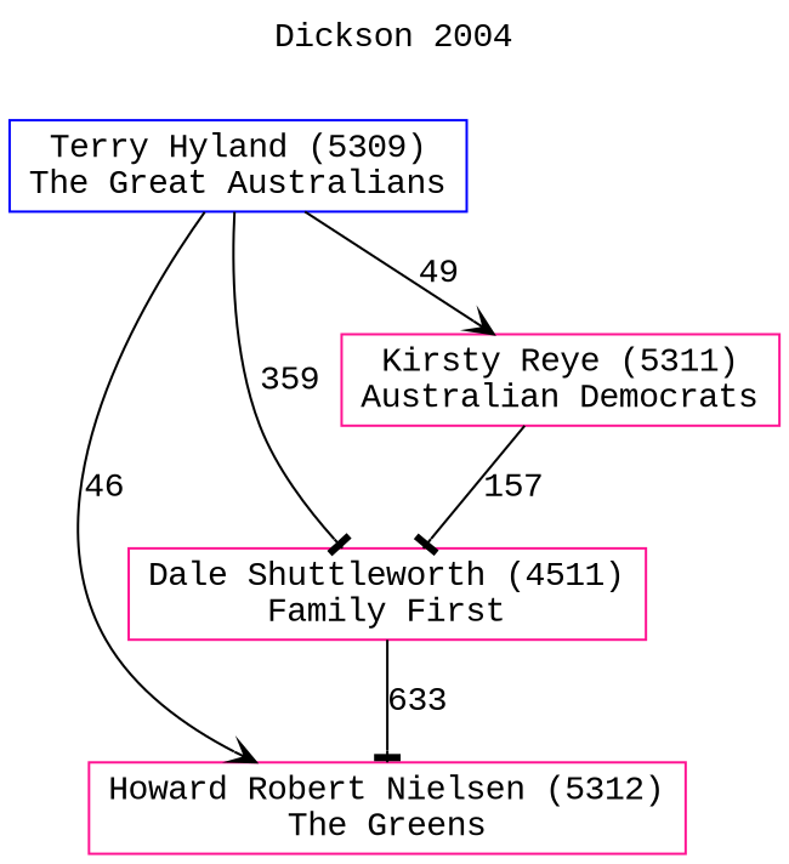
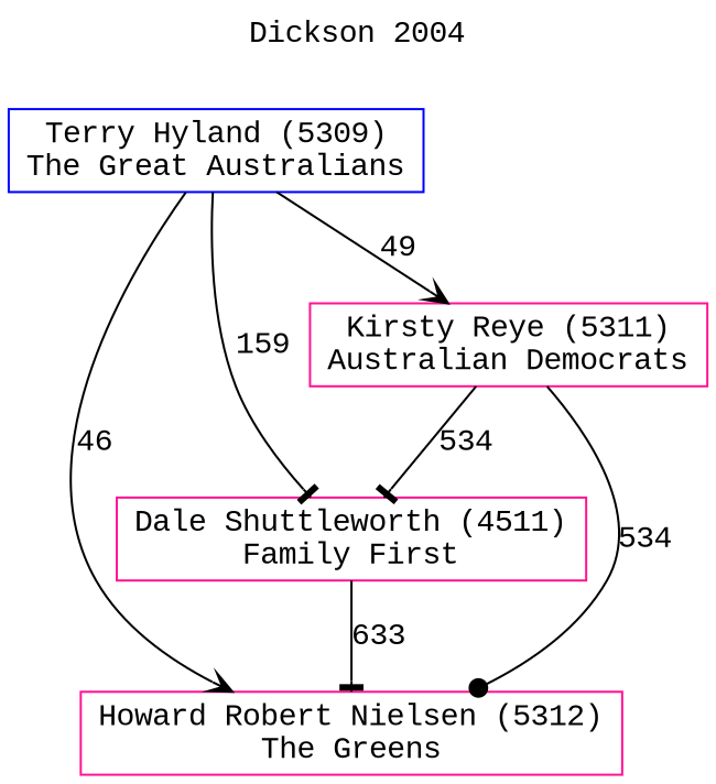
  digraph {
    fontname="Liberation Mono"
    label="Dickson 2004"
    labelloc=t
    mclimit=10
    node [color=deeppink fontname="Liberation Mono" shape=box]
    edge [arrowhead=tee fontname="Liberation Mono"]
    n1 [label="Dale Shuttleworth (4511)\nFamily First"]
    n2 [label="Howard Robert Nielsen (5312)\nThe Greens"]
    n3 [label="Kirsty Reye (5311)\nAustralian Democrats"]
    n4 [color=blue label="Terry Hyland (5309)\nThe Great Australians"]
    n1 -> n2 [label=633]
-   n3 -> n1 [label=157]
-   n4 -> n1 [label=359]
+   n3 -> n1 [label=534]
+   n3 -> n2 [arrowhead=dot label=534]
+   n4 -> n1 [label=159]
    n4 -> n2 [arrowhead=vee label=46]
    n4 -> n3 [arrowhead=vee label=49]
  }
